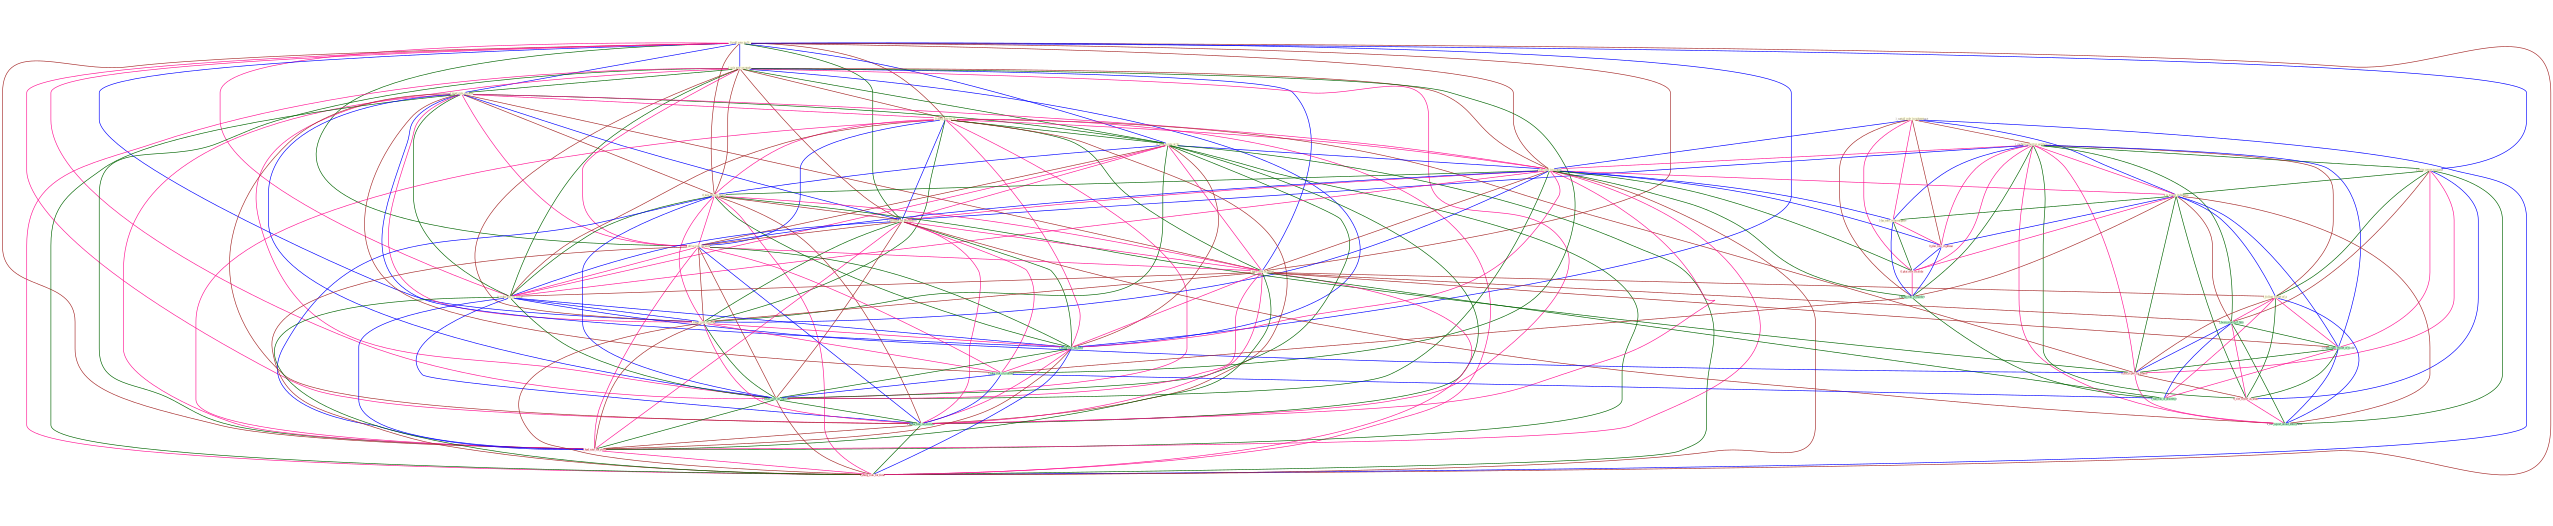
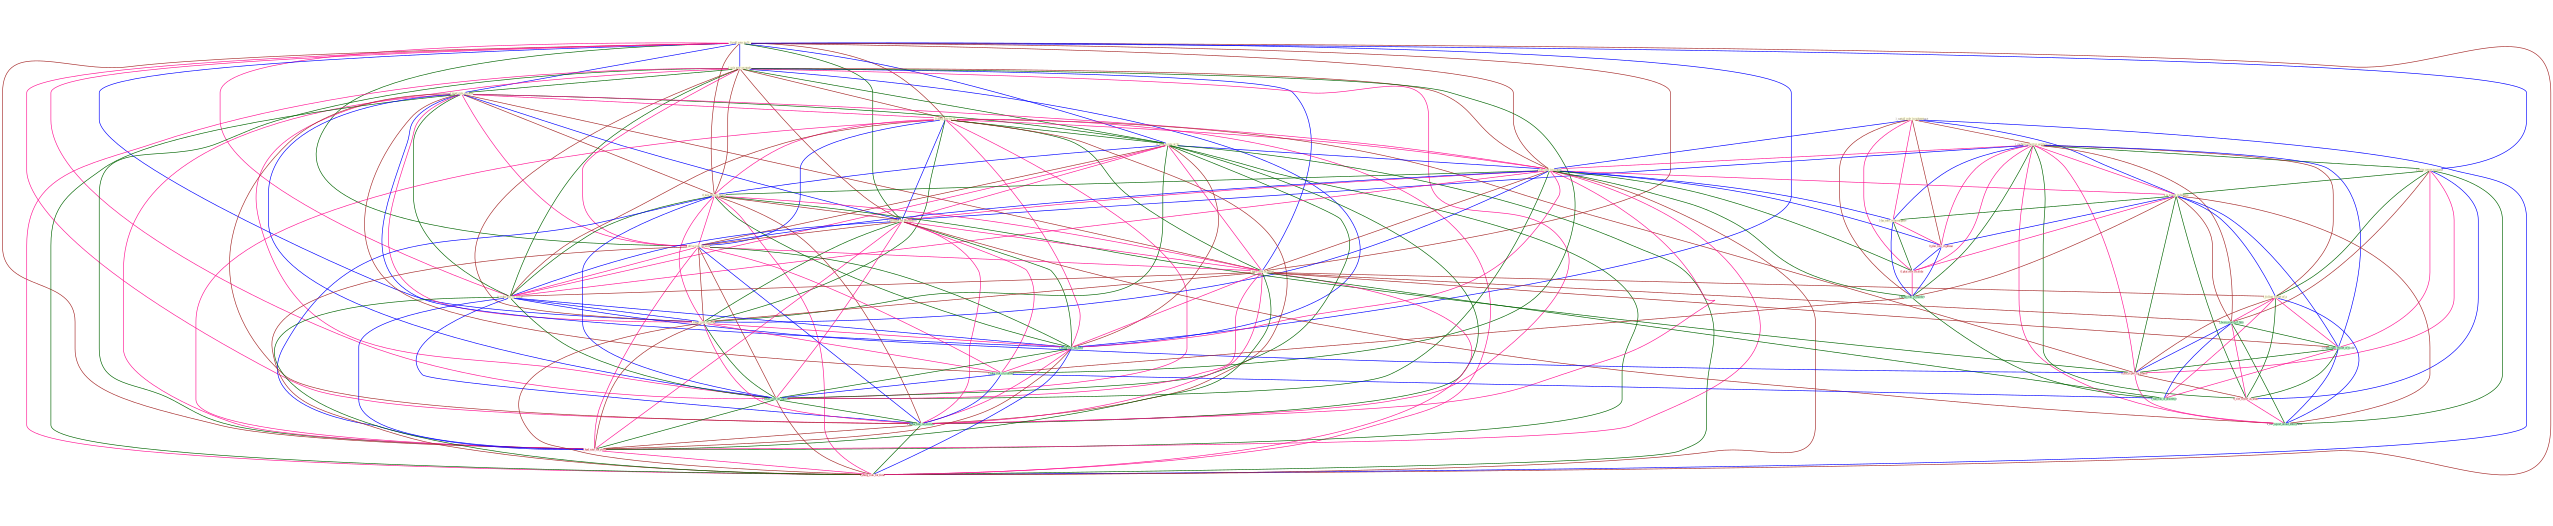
  graph {
    fontname="PT Serif"
    node [color="#ffffe0" fixedsize=true fontcolor="#8b7d6b" fontname="PT Serif" fontsize=4 shape=polygon style=filled]
    edge [color=deeppink fontname="PT Serif" w=1]
    "0_pull_rate_to_% " [height=.06 width=.5]
    "1_rais_rate_on_stock " [height=.06 width=.5]
    "1_curtail_role_in_subcontract " [height=.06 width=.5]
    "1_confirm_report_in_entitynam " [height=.06 width=.5]
    "1_reset_rate_on_note " [height=.06 width=.5]
    n6 [height=.06 label="0_debt_rate_by_%" width=.5]
    "0_reckon_rate_at_% " [height=.06 width=.5]
    "0_write_report_to_panel " [height=.06 width=.5]
    "0_jolt_rate_in_month " [height=.06 width=.5]
    "1_is_report_in_bureau " [height=.06 width=.5]
    "0_rais_rate_by_point " [height=.06 width=.5]
    "1_rais_rate_on_entitynam " [height=.06 width=.5]
    "1_drive_rate_on_secur " [height=.06 width=.5]
    "1_have_rate_of_injuri " [height=.06 width=.5]
    "0_reduc_rate_by_point " [height=.06 width=.5]
    "1_follow_report_of_a " [height=.06 width=.5]
    "0_ha_role_in_hemispher " [height=.06 width=.5]
    "1_lower_rate_on_stock " [height=.06 width=.5]
    "0_plai_role_in_phase " [color="#fff0f5" fontcolor="#b22222" height=.06 width=.5]
    "0_plai_role_in_slide " [color="#fff0f5" fontcolor="#b22222" height=.06 width=.5]
    "0_file_report_by_phone " [color="#fff0f5" fontcolor="#b22222" height=.06 width=.5]
    "0_cite_report_as_sourc " [color="#fff0f5" fontcolor="#b22222" height=.06 width=.5]
    "0_had_rate_for_yield " [color="#fff0f5" fontcolor="#b22222" height=.06 width=.5]
    "0_charg_rate_for_time " [color="#fff0f5" fontcolor="#b22222" height=.06 width=.5]
    "1_reduc_rate_on_debt " [color="#BDFCC9" fontcolor="#2f4f4f" height=.06 width=.5]
    "1_lower_rate_on_million " [color="#BDFCC9" fontcolor="#2f4f4f" height=.06 width=.5]
    "1_reduc_rate_on_million " [color="#BDFCC9" fontcolor="#2f4f4f" height=.06 width=.5]
    "1_take_risk_on_outcom " [color="#BDFCC9" fontcolor="#2f4f4f" height=.06 width=.5]
    "1_hedg_risk_in_market " [color="#BDFCC9" fontcolor="#2f4f4f" height=.06 width=.5]
    "1_been_report_of_firm " [color="#BDFCC9" fontcolor="#2f4f4f" height=.06 width=.5]
    "1_entitynam_report_of_trade " [color="#BDFCC9" fontcolor="#2f4f4f" height=.06 width=.5]
    "1_ran_report_about_entitynam " [color="#BDFCC9" fontcolor="#2f4f4f" height=.06 width=.5]
    "1_run_risk_of_disintegr " [color="#BDFCC9" fontcolor="#2f4f4f" height=.06 width=.5]
    subgraph sub_1 {
      "0_pull_rate_to_% "
      "1_rais_rate_on_stock "
      "1_curtail_role_in_subcontract "
      "1_confirm_report_in_entitynam "
      "1_reset_rate_on_note "
      n6
      "0_reckon_rate_at_% "
      "0_write_report_to_panel "
      "0_jolt_rate_in_month "
      "1_is_report_in_bureau "
      "0_rais_rate_by_point "
      "1_rais_rate_on_entitynam "
      "1_drive_rate_on_secur "
      "1_have_rate_of_injuri "
      "0_reduc_rate_by_point "
      "1_follow_report_of_a "
      "0_ha_role_in_hemispher "
      "1_lower_rate_on_stock "
    }
    subgraph sub_2 {
      "0_plai_role_in_phase "
      "0_plai_role_in_slide "
      "0_file_report_by_phone "
      "0_cite_report_as_sourc "
      "0_had_rate_for_yield "
      "0_charg_rate_for_time "
    }
    "0_pull_rate_to_% " -- "1_rais_rate_on_stock " [color=blue]
    "0_pull_rate_to_% " -- "1_reset_rate_on_note " [color=blue]
    "0_pull_rate_to_% " -- n6 [color=brown w=2]
    "0_pull_rate_to_% " -- "0_reckon_rate_at_% " [color=blue w=2]
    "0_pull_rate_to_% " -- "0_write_report_to_panel " [color=blue]
    "0_pull_rate_to_% " -- "0_jolt_rate_in_month " [color=brown]
    "0_pull_rate_to_% " -- "0_rais_rate_by_point " [color=brown]
    "0_pull_rate_to_% " -- "1_rais_rate_on_entitynam " [color=darkgreen]
    "0_pull_rate_to_% " -- "1_drive_rate_on_secur " [color=darkgreen]
    "0_pull_rate_to_% " -- "1_have_rate_of_injuri " [color=brown]
    "0_pull_rate_to_% " -- "0_reduc_rate_by_point "
    "0_pull_rate_to_% " -- "1_lower_rate_on_stock " [color=blue]
    "0_pull_rate_to_% " -- "0_had_rate_for_yield " [color=brown]
    "0_pull_rate_to_% " -- "0_charg_rate_for_time " [color=brown]
    "0_pull_rate_to_% " -- "1_reduc_rate_on_debt " [color=blue]
    "0_pull_rate_to_% " -- "1_lower_rate_on_million "
    "0_pull_rate_to_% " -- "1_reduc_rate_on_million "
    "1_rais_rate_on_stock " -- "1_reset_rate_on_note " [color=darkgreen w=2]
    "1_rais_rate_on_stock " -- n6 [color=brown]
    "1_rais_rate_on_stock " -- "0_reckon_rate_at_% " [color=darkgreen]
    "1_rais_rate_on_stock " -- "0_jolt_rate_in_month " [color=brown]
    "1_rais_rate_on_stock " -- "0_rais_rate_by_point " [color=brown w=2]
    "1_rais_rate_on_stock " -- "1_rais_rate_on_entitynam " [color=brown w=3]
    "1_rais_rate_on_stock " -- "1_drive_rate_on_secur " [w=2]
    "1_rais_rate_on_stock " -- "1_have_rate_of_injuri " [color=blue]
    "1_rais_rate_on_stock " -- "0_reduc_rate_by_point " [color=darkgreen]
    "1_rais_rate_on_stock " -- "1_lower_rate_on_stock " [color=brown w=3]
    "1_rais_rate_on_stock " -- "0_had_rate_for_yield " [color=darkgreen]
    "1_rais_rate_on_stock " -- "0_charg_rate_for_time "
    "1_rais_rate_on_stock " -- "1_reduc_rate_on_debt " [color=blue w=2]
    "1_rais_rate_on_stock " -- "1_lower_rate_on_million " [w=2]
    "1_rais_rate_on_stock " -- "1_reduc_rate_on_million " [w=2]
    "1_rais_rate_on_stock " -- "1_take_risk_on_outcom " [color=darkgreen]
    "1_curtail_role_in_subcontract " -- "1_confirm_report_in_entitynam " [color=brown]
    "1_curtail_role_in_subcontract " -- "0_jolt_rate_in_month " [color=blue]
    "1_curtail_role_in_subcontract " -- "1_is_report_in_bureau " [color=blue]
    "1_curtail_role_in_subcontract " -- "0_ha_role_in_hemispher " [w=2]
    "1_curtail_role_in_subcontract " -- "0_plai_role_in_phase " [color=brown w=2]
    "1_curtail_role_in_subcontract " -- "0_plai_role_in_slide " [w=2]
    "1_curtail_role_in_subcontract " -- "0_charg_rate_for_time " [color=blue]
    "1_curtail_role_in_subcontract " -- "1_hedg_risk_in_market " [color=brown]
    "1_confirm_report_in_entitynam " -- "0_write_report_to_panel " [color=darkgreen]
    "1_confirm_report_in_entitynam " -- "0_jolt_rate_in_month "
    "1_confirm_report_in_entitynam " -- "1_is_report_in_bureau " [w=2]
    "1_confirm_report_in_entitynam " -- "1_rais_rate_on_entitynam " [color=blue]
    "1_confirm_report_in_entitynam " -- "1_follow_report_of_a " [color=brown]
    "1_confirm_report_in_entitynam " -- "0_ha_role_in_hemispher " [color=blue]
    "1_confirm_report_in_entitynam " -- "0_plai_role_in_phase "
    "1_confirm_report_in_entitynam " -- "0_plai_role_in_slide "
    "1_confirm_report_in_entitynam " -- "0_file_report_by_phone "
    "1_confirm_report_in_entitynam " -- "0_cite_report_as_sourc " [color=darkgreen]
    "1_confirm_report_in_entitynam " -- "1_hedg_risk_in_market " [color=darkgreen]
-   "1_confirm_report_in_entitynam " -- "1_been_report_of_firm " [color=darkgreen]
+   "1_confirm_report_in_entitynam " -- "1_been_report_of_firm " [color=brown]
    "1_confirm_report_in_entitynam " -- "1_entitynam_report_of_trade " [color=blue]
    "1_confirm_report_in_entitynam " -- "1_ran_report_about_entitynam " [w=2]
    "1_reset_rate_on_note " -- n6
    "1_reset_rate_on_note " -- "0_reckon_rate_at_% " [color=darkgreen]
    "1_reset_rate_on_note " -- "0_jolt_rate_in_month "
    "1_reset_rate_on_note " -- "0_rais_rate_by_point " [color=brown]
    "1_reset_rate_on_note " -- "1_rais_rate_on_entitynam " [color=blue w=2]
    "1_reset_rate_on_note " -- "1_drive_rate_on_secur " [w=2]
    "1_reset_rate_on_note " -- "1_have_rate_of_injuri " [color=brown]
    "1_reset_rate_on_note " -- "0_reduc_rate_by_point " [color=darkgreen]
    "1_reset_rate_on_note " -- "1_lower_rate_on_stock " [w=2]
    "1_reset_rate_on_note " -- "0_had_rate_for_yield "
    "1_reset_rate_on_note " -- "0_charg_rate_for_time " [color=darkgreen]
    "1_reset_rate_on_note " -- "1_reduc_rate_on_debt " [color=blue w=2]
    "1_reset_rate_on_note " -- "1_lower_rate_on_million " [color=blue w=2]
    "1_reset_rate_on_note " -- "1_reduc_rate_on_million " [color=brown w=2]
    "1_reset_rate_on_note " -- "1_take_risk_on_outcom " [color=brown]
    n6 -- "0_reckon_rate_at_% " [color=darkgreen w=2]
    n6 -- "0_jolt_rate_in_month "
    n6 -- "0_rais_rate_by_point " [w=2]
    n6 -- "1_rais_rate_on_entitynam " [color=blue]
    n6 -- "1_drive_rate_on_secur " [color=blue]
    n6 -- "1_have_rate_of_injuri " [color=darkgreen]
    n6 -- "0_reduc_rate_by_point " [color=brown w=2]
    n6 -- "1_lower_rate_on_stock " [color=darkgreen]
    n6 -- "0_file_report_by_phone " [color=brown]
    n6 -- "0_had_rate_for_yield "
    n6 -- "0_charg_rate_for_time "
    n6 -- "1_reduc_rate_on_debt "
    n6 -- "1_lower_rate_on_million "
    n6 -- "1_reduc_rate_on_million " [color=brown]
    "0_reckon_rate_at_% " -- "0_jolt_rate_in_month " [color=blue]
    "0_reckon_rate_at_% " -- "0_rais_rate_by_point " [color=blue]
    "0_reckon_rate_at_% " -- "1_rais_rate_on_entitynam "
    "0_reckon_rate_at_% " -- "1_drive_rate_on_secur " [color=brown]
    "0_reckon_rate_at_% " -- "1_have_rate_of_injuri "
    "0_reckon_rate_at_% " -- "0_reduc_rate_by_point "
    "0_reckon_rate_at_% " -- "1_lower_rate_on_stock " [color=darkgreen]
    "0_reckon_rate_at_% " -- "0_had_rate_for_yield " [color=darkgreen]
    "0_reckon_rate_at_% " -- "0_charg_rate_for_time " [color=darkgreen]
    "0_reckon_rate_at_% " -- "1_reduc_rate_on_debt " [color=brown]
    "0_reckon_rate_at_% " -- "1_lower_rate_on_million " [color=darkgreen]
    "0_reckon_rate_at_% " -- "1_reduc_rate_on_million " [color=darkgreen]
    "0_write_report_to_panel " -- "1_is_report_in_bureau " [color=darkgreen]
    "0_write_report_to_panel " -- "1_follow_report_of_a " [color=darkgreen]
    "0_write_report_to_panel " -- "0_file_report_by_phone "
    "0_write_report_to_panel " -- "0_cite_report_as_sourc " [color=blue]
    "0_write_report_to_panel " -- "1_been_report_of_firm " [color=brown]
    "0_write_report_to_panel " -- "1_entitynam_report_of_trade "
    "0_write_report_to_panel " -- "1_ran_report_about_entitynam " [color=darkgreen]
    "0_jolt_rate_in_month " -- "1_is_report_in_bureau "
    "0_jolt_rate_in_month " -- "0_rais_rate_by_point " [color=darkgreen]
    "0_jolt_rate_in_month " -- "1_rais_rate_on_entitynam "
    "0_jolt_rate_in_month " -- "1_drive_rate_on_secur " [color=blue]
    "0_jolt_rate_in_month " -- "1_have_rate_of_injuri " [color=brown]
    "0_jolt_rate_in_month " -- "0_reduc_rate_by_point "
    "0_jolt_rate_in_month " -- "0_ha_role_in_hemispher " [color=blue]
    "0_jolt_rate_in_month " -- "1_lower_rate_on_stock " [color=blue]
    "0_jolt_rate_in_month " -- "0_plai_role_in_phase " [color=blue]
    "0_jolt_rate_in_month " -- "0_plai_role_in_slide " [color=darkgreen]
    "0_jolt_rate_in_month " -- "0_had_rate_for_yield "
    "0_jolt_rate_in_month " -- "0_charg_rate_for_time " [color=brown]
    "0_jolt_rate_in_month " -- "1_reduc_rate_on_debt "
    "0_jolt_rate_in_month " -- "1_lower_rate_on_million " [color=darkgreen]
    "0_jolt_rate_in_month " -- "1_reduc_rate_on_million "
    "0_jolt_rate_in_month " -- "1_hedg_risk_in_market " [color=darkgreen]
    "1_is_report_in_bureau " -- "1_follow_report_of_a " [color=blue]
    "1_is_report_in_bureau " -- "0_ha_role_in_hemispher " [color=darkgreen]
    "1_is_report_in_bureau " -- "0_plai_role_in_phase " [color=blue]
    "1_is_report_in_bureau " -- "0_plai_role_in_slide "
    "1_is_report_in_bureau " -- "0_file_report_by_phone " [color=darkgreen]
    "1_is_report_in_bureau " -- "0_cite_report_as_sourc " [color=darkgreen]
    "1_is_report_in_bureau " -- "1_hedg_risk_in_market " [color=brown]
    "1_is_report_in_bureau " -- "1_been_report_of_firm " [color=brown]
    "1_is_report_in_bureau " -- "1_entitynam_report_of_trade " [color=blue]
    "1_is_report_in_bureau " -- "1_ran_report_about_entitynam " [color=brown]
    "0_rais_rate_by_point " -- "1_rais_rate_on_entitynam " [color=brown w=2]
    "0_rais_rate_by_point " -- "1_drive_rate_on_secur "
    "0_rais_rate_by_point " -- "1_have_rate_of_injuri "
    "0_rais_rate_by_point " -- "0_reduc_rate_by_point " [color=darkgreen w=3]
    "0_rais_rate_by_point " -- "1_lower_rate_on_stock "
    "0_rais_rate_by_point " -- "0_file_report_by_phone " [color=darkgreen]
    "0_rais_rate_by_point " -- "0_had_rate_for_yield " [color=blue]
    "0_rais_rate_by_point " -- "0_charg_rate_for_time "
    "0_rais_rate_by_point " -- "1_reduc_rate_on_debt " [color=darkgreen]
    "0_rais_rate_by_point " -- "1_lower_rate_on_million " [color=blue]
    "0_rais_rate_by_point " -- "1_reduc_rate_on_million " [color=brown]
    "1_rais_rate_on_entitynam " -- "1_drive_rate_on_secur " [color=brown w=2]
    "1_rais_rate_on_entitynam " -- "1_have_rate_of_injuri "
    "1_rais_rate_on_entitynam " -- "0_reduc_rate_by_point " [color=blue]
    "1_rais_rate_on_entitynam " -- "1_lower_rate_on_stock " [color=darkgreen w=2]
    "1_rais_rate_on_entitynam " -- "0_had_rate_for_yield "
    "1_rais_rate_on_entitynam " -- "1_reduc_rate_on_debt " [color=darkgreen w=2]
-   "1_rais_rate_on_entitynam " -- "1_lower_rate_on_million " [color=brown w=2]
+   "1_rais_rate_on_entitynam " -- "1_lower_rate_on_million " [w=2]
    "1_rais_rate_on_entitynam " -- "1_reduc_rate_on_million " [w=2]
    "1_rais_rate_on_entitynam " -- "1_take_risk_on_outcom "
    "1_rais_rate_on_entitynam " -- "1_ran_report_about_entitynam " [color=brown]
    "1_drive_rate_on_secur " -- "1_have_rate_of_injuri "
    "1_drive_rate_on_secur " -- "0_reduc_rate_by_point "
    "1_drive_rate_on_secur " -- "1_lower_rate_on_stock " [color=brown w=2]
    "1_drive_rate_on_secur " -- "0_had_rate_for_yield "
    "1_drive_rate_on_secur " -- "0_charg_rate_for_time " [color=brown]
    "1_drive_rate_on_secur " -- "1_reduc_rate_on_debt " [color=darkgreen w=2]
    "1_drive_rate_on_secur " -- "1_lower_rate_on_million " [color=brown w=2]
    "1_drive_rate_on_secur " -- "1_reduc_rate_on_million " [color=blue w=2]
    "1_drive_rate_on_secur " -- "1_take_risk_on_outcom "
    "1_have_rate_of_injuri " -- "0_reduc_rate_by_point " [color=brown]
    "1_have_rate_of_injuri " -- "1_follow_report_of_a " [color=brown]
    "1_have_rate_of_injuri " -- "1_lower_rate_on_stock " [color=brown]
    "1_have_rate_of_injuri " -- "0_had_rate_for_yield " [color=darkgreen]
    "1_have_rate_of_injuri " -- "0_charg_rate_for_time "
    "1_have_rate_of_injuri " -- "1_reduc_rate_on_debt "
    "1_have_rate_of_injuri " -- "1_lower_rate_on_million "
    "1_have_rate_of_injuri " -- "1_reduc_rate_on_million "
    "1_have_rate_of_injuri " -- "1_been_report_of_firm " [color=brown]
    "1_have_rate_of_injuri " -- "1_entitynam_report_of_trade " [color=brown]
    "1_have_rate_of_injuri " -- "1_run_risk_of_disintegr " [color=darkgreen]
    "0_reduc_rate_by_point " -- "1_lower_rate_on_stock " [color=blue]
    "0_reduc_rate_by_point " -- "0_file_report_by_phone " [color=blue]
    "0_reduc_rate_by_point " -- "0_had_rate_for_yield " [color=blue]
    "0_reduc_rate_by_point " -- "0_charg_rate_for_time " [color=darkgreen]
    "0_reduc_rate_by_point " -- "1_reduc_rate_on_debt " [color=blue w=2]
    "0_reduc_rate_by_point " -- "1_lower_rate_on_million " [color=darkgreen]
    "0_reduc_rate_by_point " -- "1_reduc_rate_on_million " [color=blue w=2]
    "1_follow_report_of_a " -- "0_file_report_by_phone " [color=brown]
    "1_follow_report_of_a " -- "0_cite_report_as_sourc " [color=darkgreen]
    "1_follow_report_of_a " -- "1_been_report_of_firm " [w=2]
    "1_follow_report_of_a " -- "1_entitynam_report_of_trade " [w=2]
    "1_follow_report_of_a " -- "1_ran_report_about_entitynam " [color=blue]
    "1_follow_report_of_a " -- "1_run_risk_of_disintegr "
    "0_ha_role_in_hemispher " -- "0_plai_role_in_phase " [w=2]
    "0_ha_role_in_hemispher " -- "0_plai_role_in_slide " [color=darkgreen w=2]
    "0_ha_role_in_hemispher " -- "1_hedg_risk_in_market " [color=blue]
    "1_lower_rate_on_stock " -- "0_had_rate_for_yield " [color=brown]
    "1_lower_rate_on_stock " -- "0_charg_rate_for_time " [color=brown]
    "1_lower_rate_on_stock " -- "1_reduc_rate_on_debt " [w=2]
    "1_lower_rate_on_stock " -- "1_lower_rate_on_million " [color=darkgreen w=3]
    "1_lower_rate_on_stock " -- "1_reduc_rate_on_million " [w=2]
    "1_lower_rate_on_stock " -- "1_take_risk_on_outcom "
    "0_plai_role_in_phase " -- "0_plai_role_in_slide " [color=blue w=3]
    "0_plai_role_in_phase " -- "1_hedg_risk_in_market " [color=blue]
    "0_plai_role_in_slide " -- "1_hedg_risk_in_market "
    "0_file_report_by_phone " -- "0_cite_report_as_sourc " [color=brown]
    "0_file_report_by_phone " -- "1_ran_report_about_entitynam "
    "0_cite_report_as_sourc " -- "1_ran_report_about_entitynam "
    "0_had_rate_for_yield " -- "0_charg_rate_for_time " [w=2]
    "1_reduc_rate_on_debt " -- "0_had_rate_for_yield " [color=brown]
    "1_reduc_rate_on_debt " -- "0_charg_rate_for_time " [color=blue]
    "1_reduc_rate_on_debt " -- "1_lower_rate_on_million " [color=darkgreen w=2]
    "1_reduc_rate_on_debt " -- "1_reduc_rate_on_million " [w=3]
    "1_reduc_rate_on_debt " -- "1_take_risk_on_outcom "
    "1_lower_rate_on_million " -- "0_had_rate_for_yield " [color=darkgreen]
    "1_lower_rate_on_million " -- "0_charg_rate_for_time " [color=brown]
    "1_lower_rate_on_million " -- "1_reduc_rate_on_million " [color=darkgreen w=3]
    "1_reduc_rate_on_million " -- "0_had_rate_for_yield " [color=brown]
    "1_reduc_rate_on_million " -- "0_charg_rate_for_time " [color=darkgreen]
    "1_take_risk_on_outcom " -- "1_lower_rate_on_million " [color=blue]
    "1_take_risk_on_outcom " -- "1_reduc_rate_on_million " [color=blue]
    "1_take_risk_on_outcom " -- "1_run_risk_of_disintegr " [color=blue]
    "1_hedg_risk_in_market " -- "1_take_risk_on_outcom " [color=brown]
    "1_hedg_risk_in_market " -- "1_run_risk_of_disintegr " [color=darkgreen]
    "1_been_report_of_firm " -- "0_file_report_by_phone " [color=blue]
    "1_been_report_of_firm " -- "0_cite_report_as_sourc "
    "1_been_report_of_firm " -- "1_entitynam_report_of_trade " [color=darkgreen w=2]
    "1_been_report_of_firm " -- "1_ran_report_about_entitynam " [color=darkgreen]
    "1_been_report_of_firm " -- "1_run_risk_of_disintegr " [color=blue]
    "1_entitynam_report_of_trade " -- "0_file_report_by_phone " [color=darkgreen]
    "1_entitynam_report_of_trade " -- "0_cite_report_as_sourc " [color=darkgreen]
    "1_entitynam_report_of_trade " -- "1_ran_report_about_entitynam " [color=blue]
    "1_entitynam_report_of_trade " -- "1_run_risk_of_disintegr "
  }
